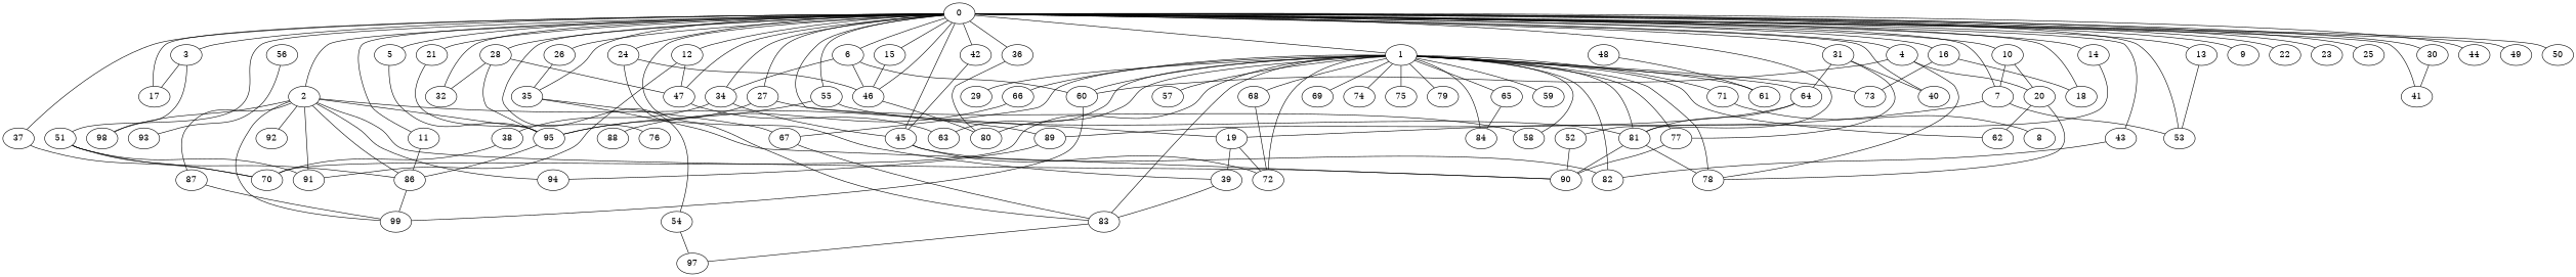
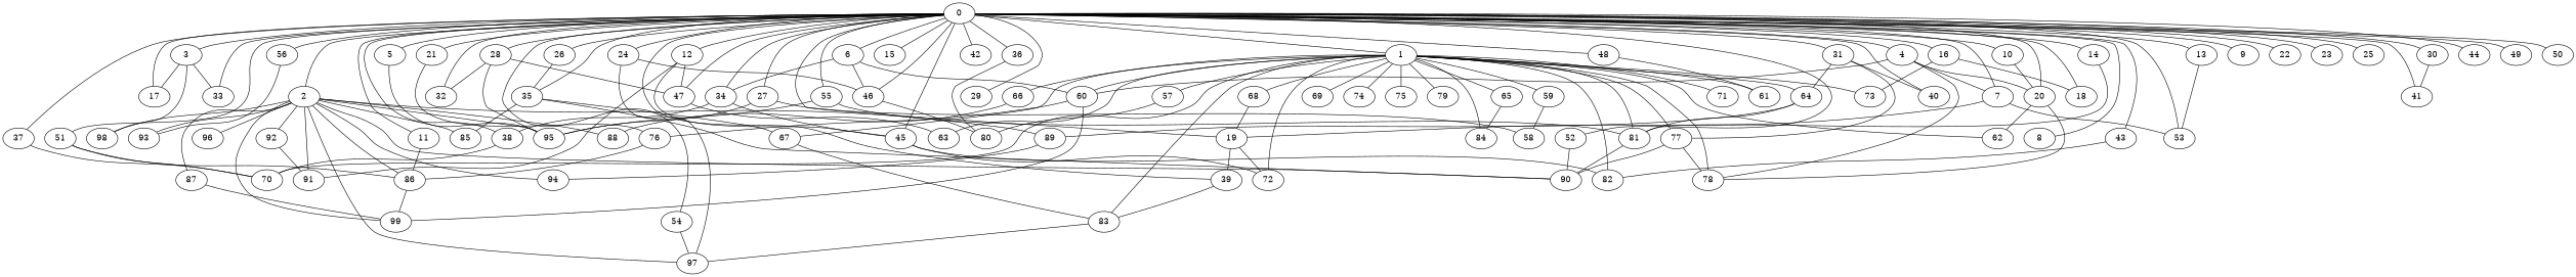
  graph {
    0
    1
    2
    3
    4
    5
    6
    7
    8
    9
    10
    11
    12
    13
    14
    15
    16
    17
    18
    19
    20
    21
    22
    23
    24
    25
    26
    27
    28
    29
    30
    31
    32
+   33
    34
    35
    36
    37
    38
    39
    40
    41
    42
    43
    44
    45
    46
    47
    48
    49
    50
    51
    52
    53
    54
    55
    56
    57
    58
    59
    60
    61
    62
    63
    64
    65
    66
    67
    68
    69
    70
    71
    72
    73
    74
    75
    77
    78
    79
    80
    81
    82
    83
    84
+   96
    98
    99
    97
+   85
    86
    87
    88
    89
    90
    91
    92
    93
    94
    95
    76
    0 -- 1
    0 -- 2
    0 -- 3
    0 -- 4
    0 -- 5
    0 -- 6
    0 -- 7
-   71 -- 8
+   0 -- 8
    0 -- 9
    0 -- 10
    0 -- 11
    0 -- 12
    0 -- 13
    0 -- 14
    0 -- 15
    0 -- 16
    0 -- 17
    0 -- 18
    0 -- 19
+   0 -- 20
    0 -- 21
    0 -- 22
    0 -- 23
    0 -- 24
    0 -- 25
    0 -- 26
    0 -- 27
    0 -- 28
-   1 -- 29
+   0 -- 29
    0 -- 30
    0 -- 31
    0 -- 32
+   0 -- 33
    0 -- 34
    0 -- 35
    0 -- 36
    0 -- 37
+   0 -- 38
    0 -- 39
    0 -- 40
    0 -- 41
    0 -- 42
    0 -- 43
    0 -- 44
    0 -- 45
    0 -- 46
    0 -- 47
+   0 -- 48
    0 -- 49
    0 -- 50
    0 -- 51
    0 -- 52
    0 -- 53
    0 -- 54
    0 -- 55
+   0 -- 56
    1 -- 57
-   1 -- 58
+   59 -- 58
    1 -- 59
    1 -- 60
    1 -- 61
    1 -- 62
    1 -- 63
    1 -- 64
    1 -- 65
    1 -- 66
    1 -- 67
    1 -- 68
    1 -- 69
    1 -- 70
    1 -- 71
    1 -- 72
    1 -- 73
    1 -- 74
    1 -- 75
    1 -- 77
    1 -- 78
    1 -- 79
-   1 -- 80
+   57 -- 80
    1 -- 81
    1 -- 82
    1 -- 83
    1 -- 84
+   2 -- 96
    2 -- 98
    2 -- 99
+   2 -- 97
+   2 -- 85
    2 -- 86
    2 -- 87
+   2 -- 88
    2 -- 89
    2 -- 90
    2 -- 91
    2 -- 92
+   2 -- 93
    2 -- 94
    2 -- 95
    3 -- 17
+   3 -- 33
    3 -- 98
-   10 -- 7
+   4 -- 7
    4 -- 20
    4 -- 60
    4 -- 78
    5 -- 95
    6 -- 34
    6 -- 46
    6 -- 60
    7 -- 19
    7 -- 53
    10 -- 20
    11 -- 86
    12 -- 47
    12 -- 91
    13 -- 53
    14 -- 81
-   15 -- 46
    16 -- 18
    16 -- 73
    19 -- 39
    19 -- 72
    20 -- 62
    20 -- 78
    21 -- 76
    24 -- 46
-   24 -- 83
+   24 -- 97
    26 -- 35
    27 -- 58
    27 -- 95
    28 -- 32
    28 -- 47
    28 -- 95
    30 -- 41
    31 -- 40
    31 -- 64
    31 -- 77
    34 -- 38
    34 -- 45
    35 -- 67
+   35 -- 85
    35 -- 90
    36 -- 80
    37 -- 70
    38 -- 70
    39 -- 83
-   42 -- 45
+   12 -- 45
    43 -- 82
    45 -- 72
    45 -- 82
    46 -- 80
    47 -- 63
    48 -- 61
    51 -- 70
    51 -- 86
-   51 -- 91
+   92 -- 91
    52 -- 90
    54 -- 97
    55 -- 81
    55 -- 95
    56 -- 93
    60 -- 99
+   60 -- 76
    64 -- 81
    64 -- 89
    65 -- 84
    66 -- 88
    67 -- 83
-   68 -- 72
-   81 -- 78
+   68 -- 19
+   77 -- 78
    77 -- 90
    81 -- 90
    83 -- 97
    86 -- 99
    87 -- 99
    89 -- 94
-   95 -- 86
+   76 -- 86
  }
